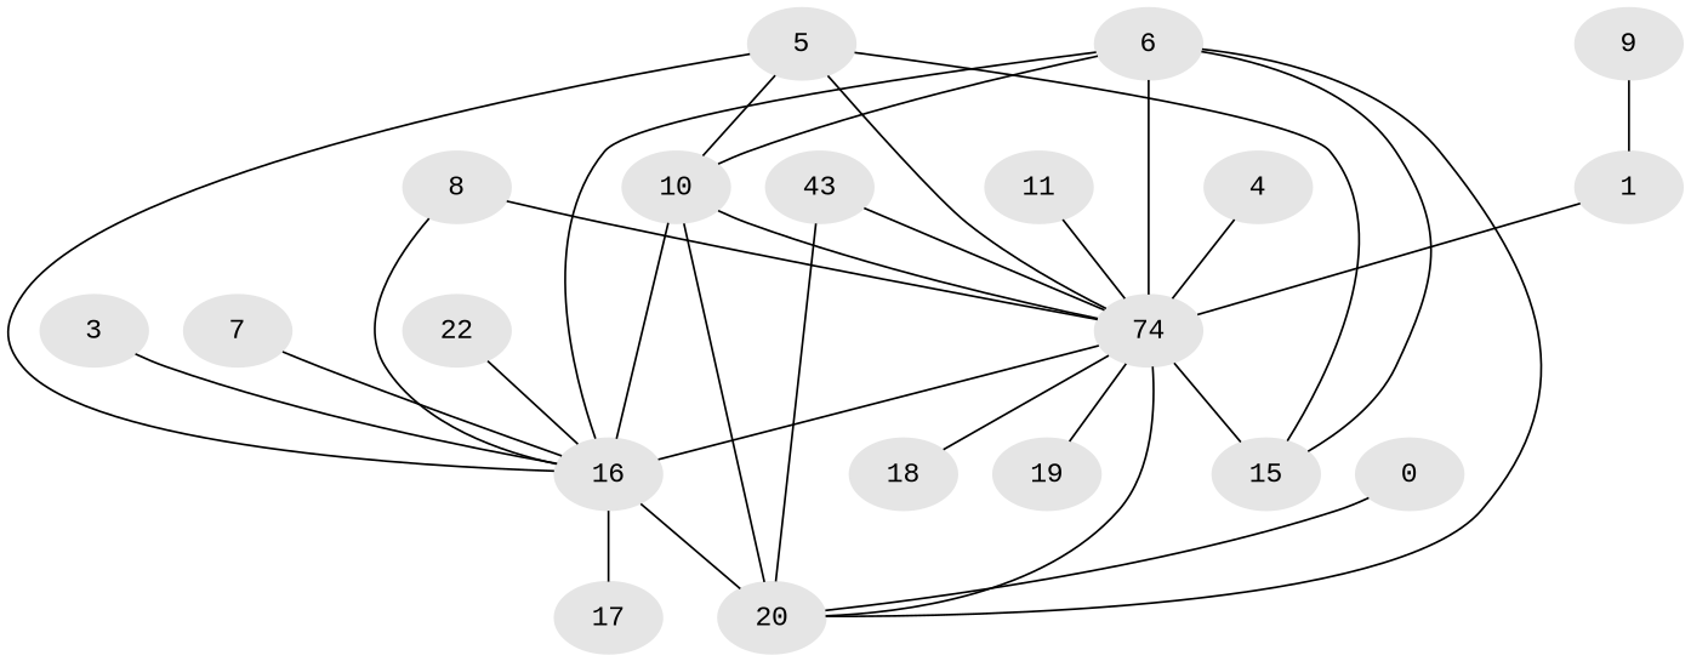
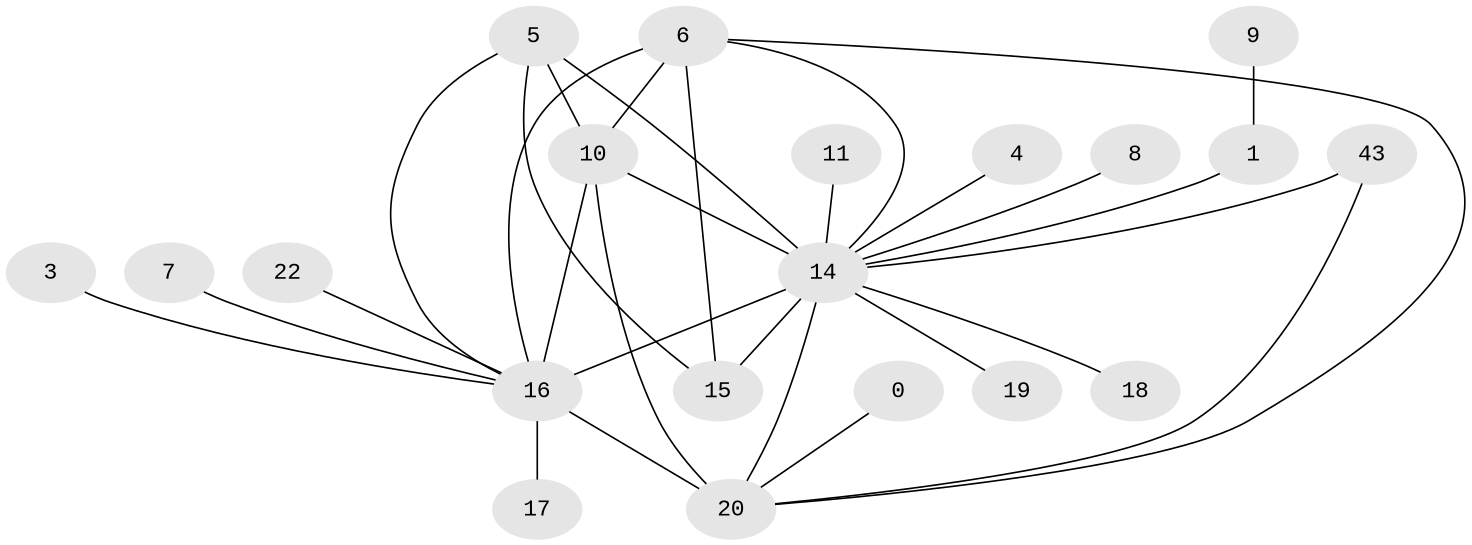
  graph {
    fontname="Liberation Mono"
    node [color=gray90 fontname="Liberation Mono" style=filled]
    edge [fontname="Liberation Mono" weight=1.0]
    1
-   14 [label=74]
+   14
    20
    16
    15
    18
    19
    n8 [label=0]
    3
    17
    4
    5
    10
    6
    7
    8
    9
    11
    n19 [label=22]
    n20 [label=43]
    1 -- 14
    14 -- 20 [weight=6.0]
    14 -- 16
    14 -- 15
    14 -- 18
    14 -- 19
    16 -- 20 [weight=6.0]
    16 -- 17
    n8 -- 20
    3 -- 16
    4 -- 14
    5 -- 14
    5 -- 16
    5 -- 15
    5 -- 10
    10 -- 14
    10 -- 20 [weight=3.0]
    10 -- 16 [weight=3.0]
    6 -- 14 [weight=2.0]
    6 -- 20
    6 -- 16 [weight=2.0]
    6 -- 15
    6 -- 10
    7 -- 16
    8 -- 14 [weight=2.0]
-   8 -- 16
    9 -- 1
    11 -- 14
    n19 -- 16
    n20 -- 14
    n20 -- 20
  }
